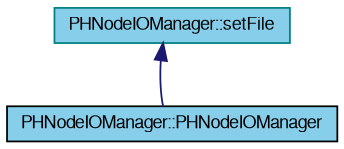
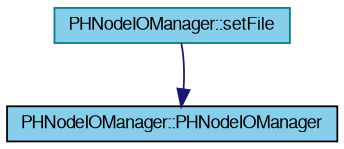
  digraph {
    rankdir=TB
    node [fillcolor=skyblue fontname=FreeSans fontsize=10 shape=record style=filled]
    n1 [color=teal fontcolor=black height=0.2 label="PHNodeIOManager::setFile" width=0.4]
    n2 [color=black height=0.2 label="PHNodeIOManager::PHNodeIOManager" width=0.4]
-   n1 -> n2 [color=midnightblue dir=back fontname=FreeSans fontsize=10 labelfontname=FreeSans labelfontsize=10 style=solid]
+   n2 -> n1 [color=midnightblue dir=back fontname=FreeSans fontsize=10 labelfontname=FreeSans labelfontsize=10 style=solid]
  }
